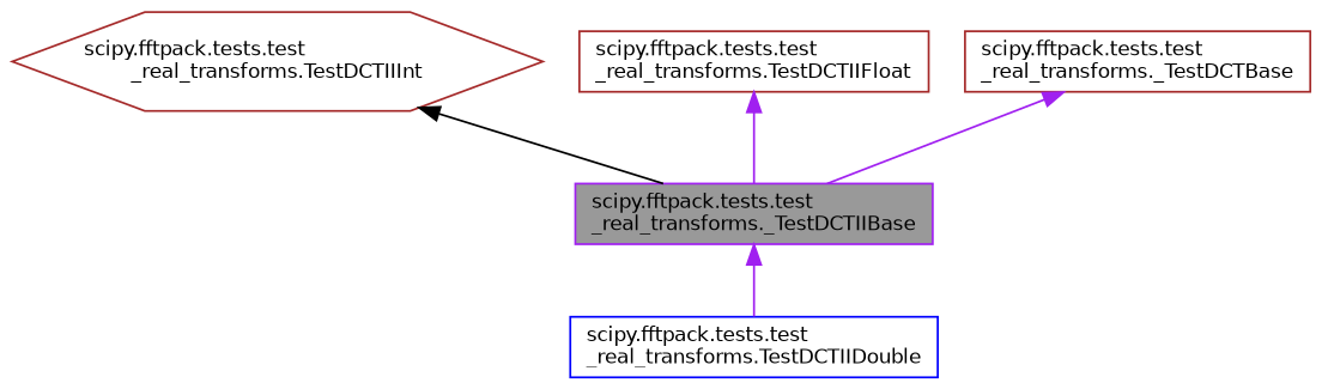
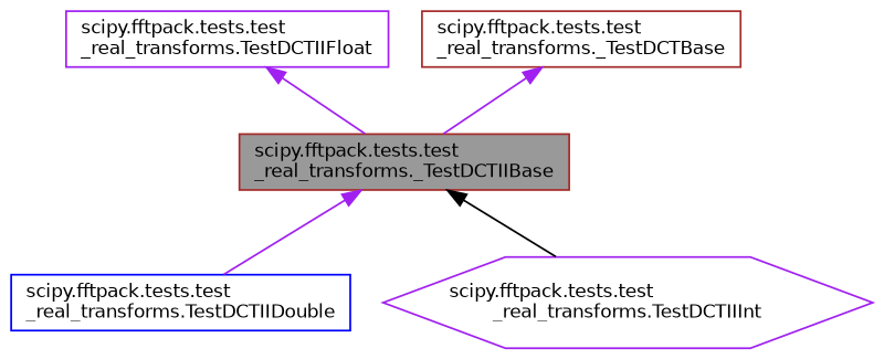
  digraph {
    rankdir=TB
    node [color=purple fillcolor=white fontname=Helvetica fontsize=10 shape=box style=filled]
    edge [color=purple dir=back fontname=Helvetica fontsize=10 labelfontname=Helvetica labelfontsize=10 style=solid]
-   n1 [fillcolor=grey60 fontcolor=black height=0.2 label="scipy.fftpack.tests.test\l_real_transforms._TestDCTIIBase" width=0.4]
+   n1 [color=brown fillcolor=grey60 fontcolor=black height=0.2 label="scipy.fftpack.tests.test\l_real_transforms._TestDCTIIBase" width=0.4]
    n2 [color=blue height=0.2 label="scipy.fftpack.tests.test\l_real_transforms.TestDCTIIDouble" width=0.4]
-   n3 [color=brown height=0.2 label="scipy.fftpack.tests.test\l_real_transforms.TestDCTIIInt" shape=hexagon width=0.4]
-   n4 [color=brown height=0.2 label="scipy.fftpack.tests.test\l_real_transforms.TestDCTIIFloat" width=0.4]
+   n3 [height=0.2 label="scipy.fftpack.tests.test\l_real_transforms.TestDCTIIInt" shape=hexagon width=0.4]
+   n4 [height=0.2 label="scipy.fftpack.tests.test\l_real_transforms.TestDCTIIFloat" width=0.4]
    n5 [color=brown height=0.2 label="scipy.fftpack.tests.test\l_real_transforms._TestDCTBase" width=0.4]
    n1 -> n2
-   n3 -> n1 [color=black]
+   n1 -> n3 [color=black]
    n4 -> n1
    n5 -> n1
  }
